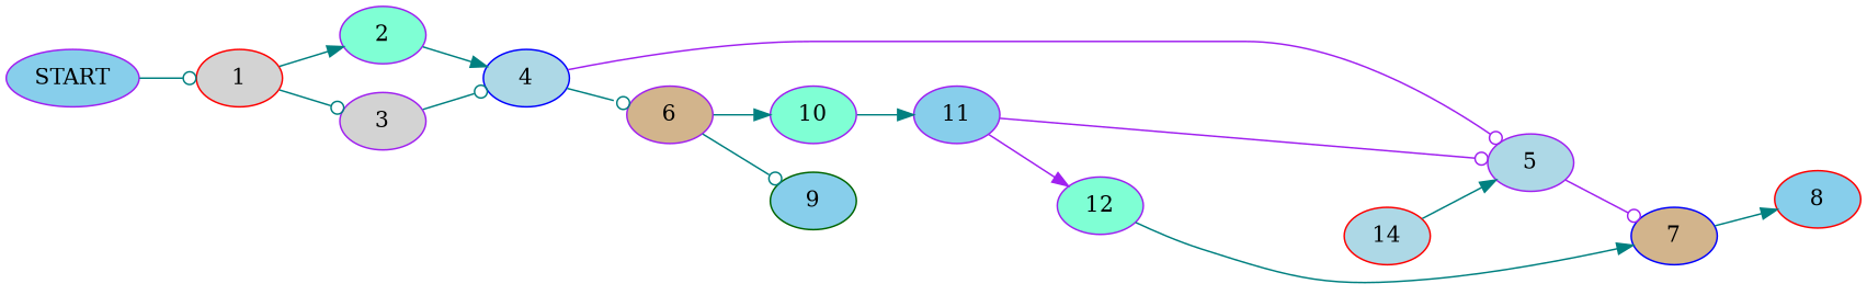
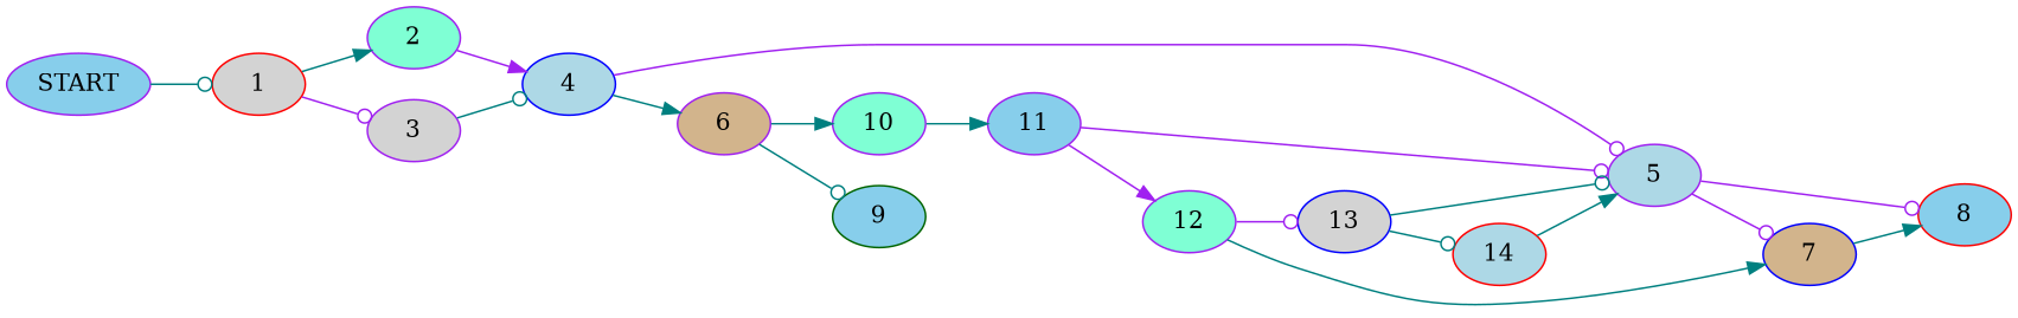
  digraph {
    rankdir=LR
    node [color=purple fillcolor=skyblue style=filled]
    edge [arrowhead=odot color=teal]
    n1 [label=START]
    1 [color=red fillcolor=lightgrey]
    2 [fillcolor=aquamarine]
    3 [fillcolor=lightgrey]
    4 [color=blue fillcolor=lightblue]
    5 [fillcolor=lightblue]
    6 [fillcolor=tan]
    7 [color=blue fillcolor=tan]
    8 [color=red]
    9 [color=darkgreen]
    10 [fillcolor=aquamarine]
    11
    12 [fillcolor=aquamarine]
+   13 [color=blue fillcolor=lightgrey]
    14 [color=red fillcolor=lightblue]
    n1 -> 1
    1 -> 2 [arrowhead=normal]
-   1 -> 3
-   2 -> 4 [arrowhead=normal]
+   1 -> 3 [color=purple]
+   2 -> 4 [arrowhead=normal color=purple]
    3 -> 4
    4 -> 5 [color=purple]
-   4 -> 6
+   4 -> 6 [arrowhead=normal]
    5 -> 7 [color=purple]
+   5 -> 8 [color=purple]
    6 -> 9
    6 -> 10 [arrowhead=normal]
    7 -> 8 [arrowhead=normal]
    10 -> 11 [arrowhead=normal]
    11 -> 5 [color=purple]
    11 -> 12 [arrowhead=normal color=purple]
    12 -> 7 [arrowhead=normal]
+   12 -> 13 [color=purple]
+   13 -> 5
+   13 -> 14
    14 -> 5 [arrowhead=normal]
  }
